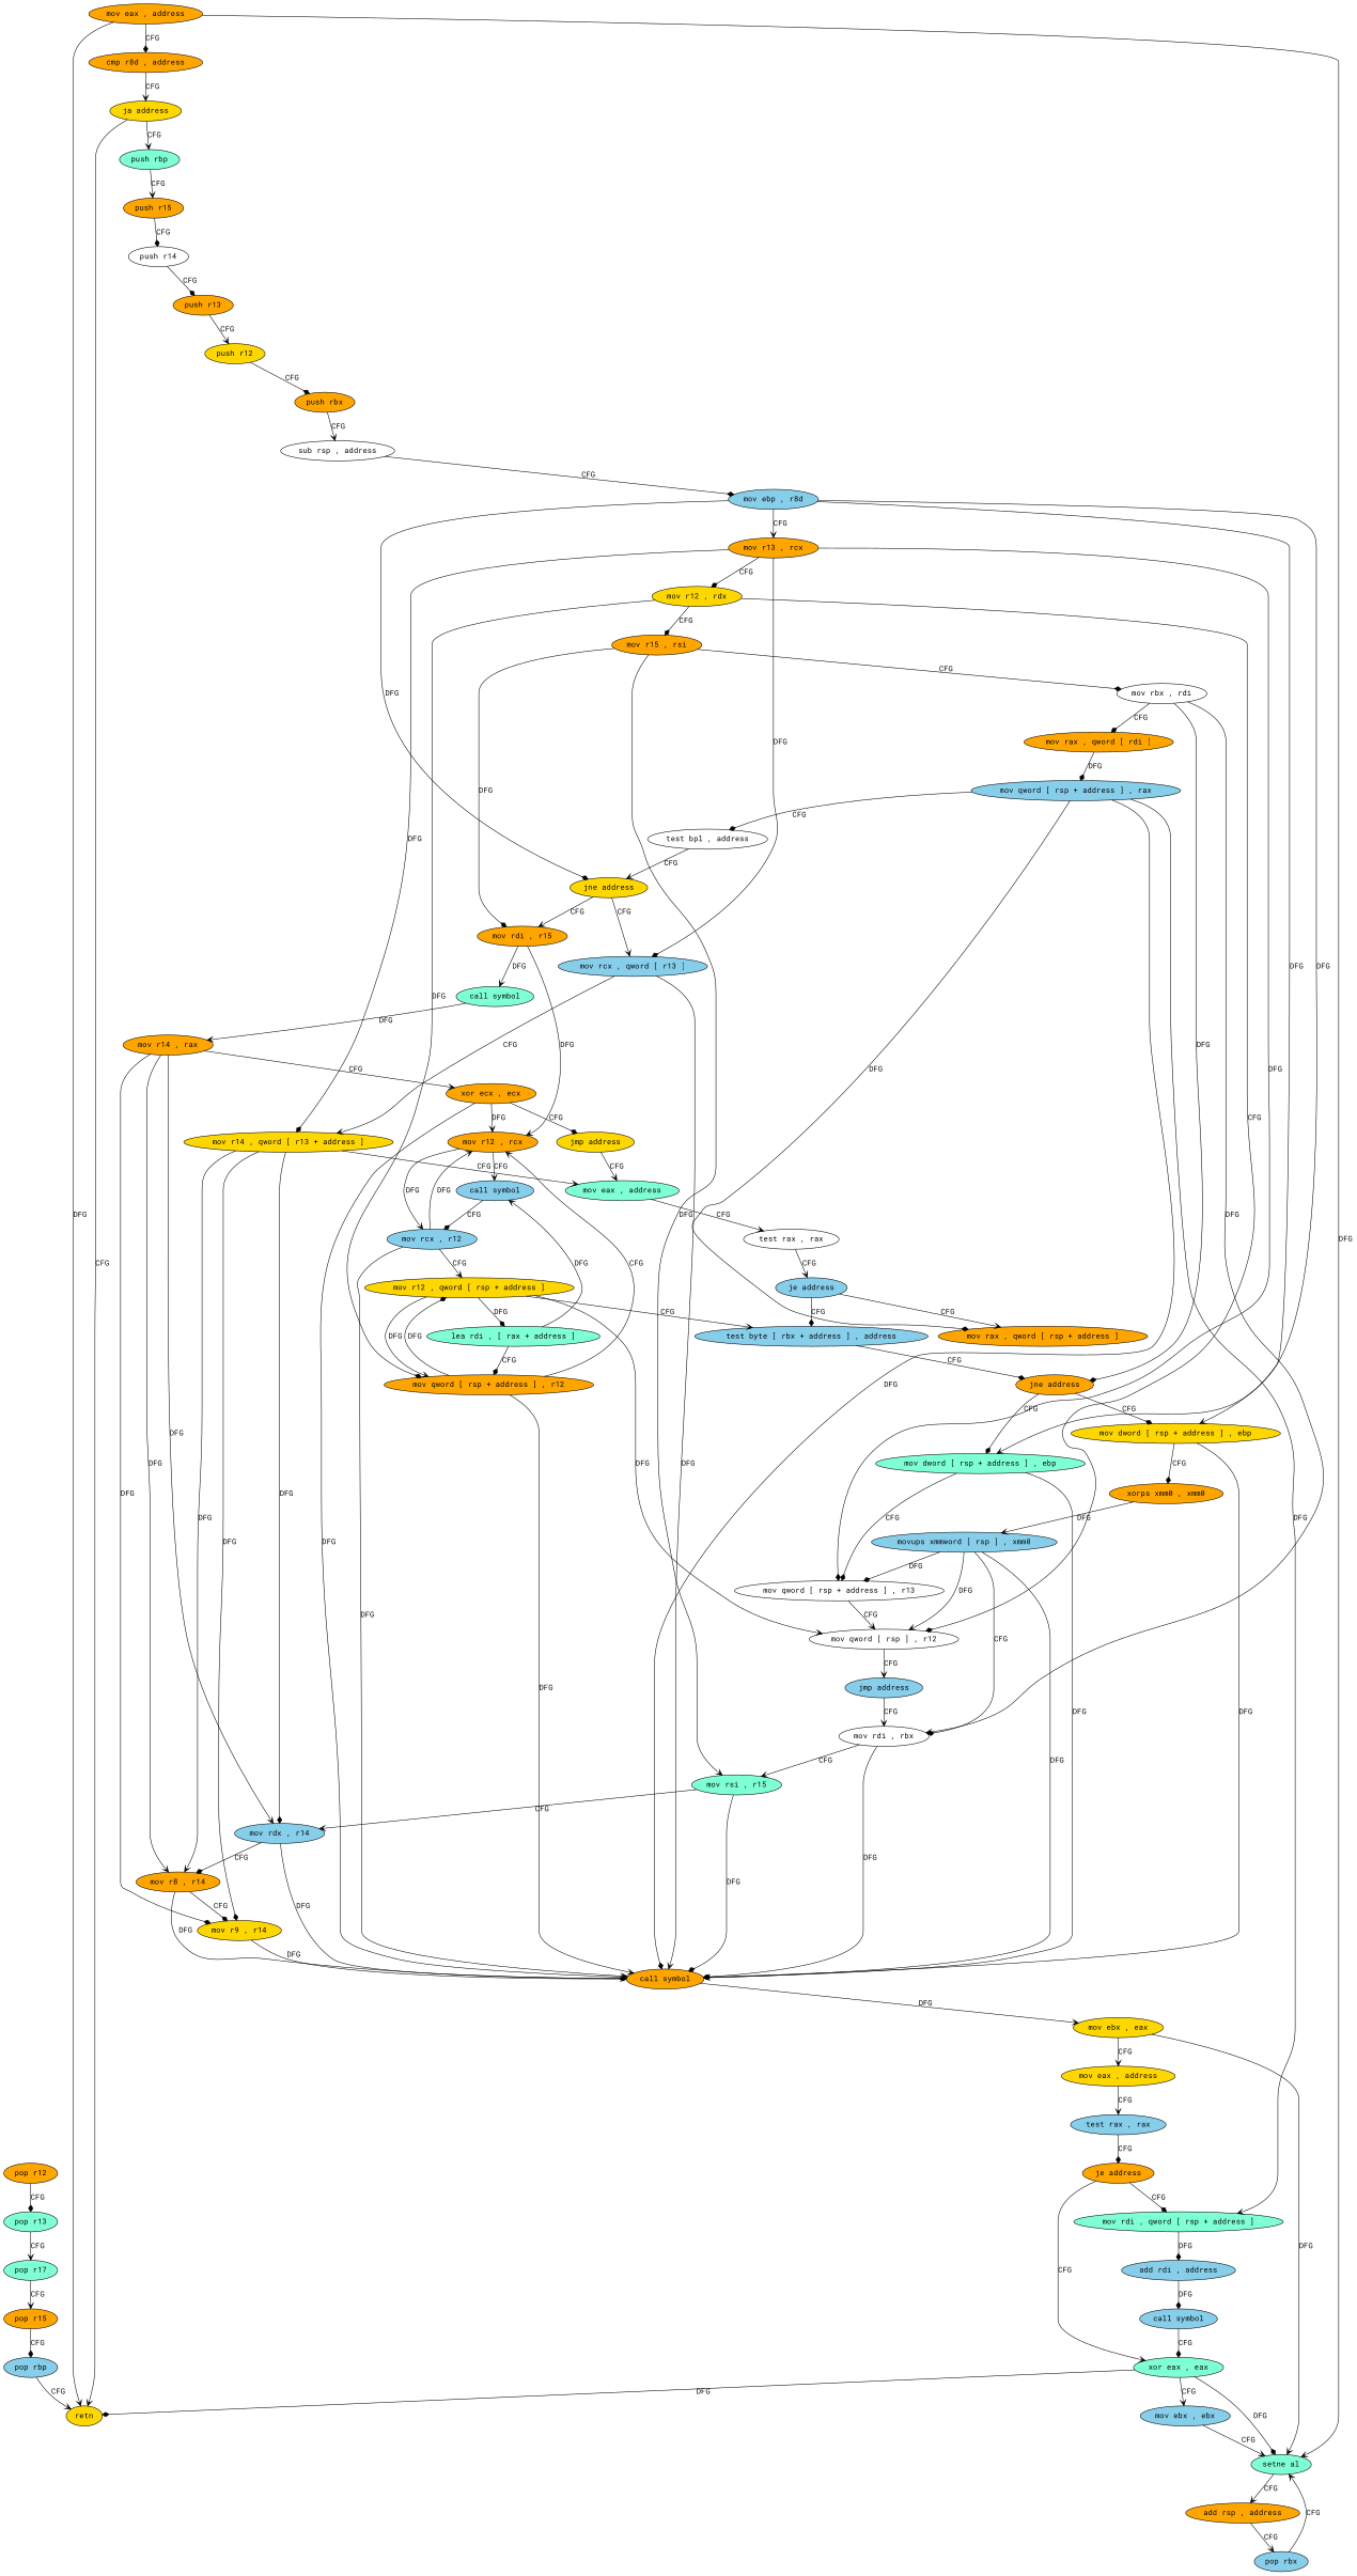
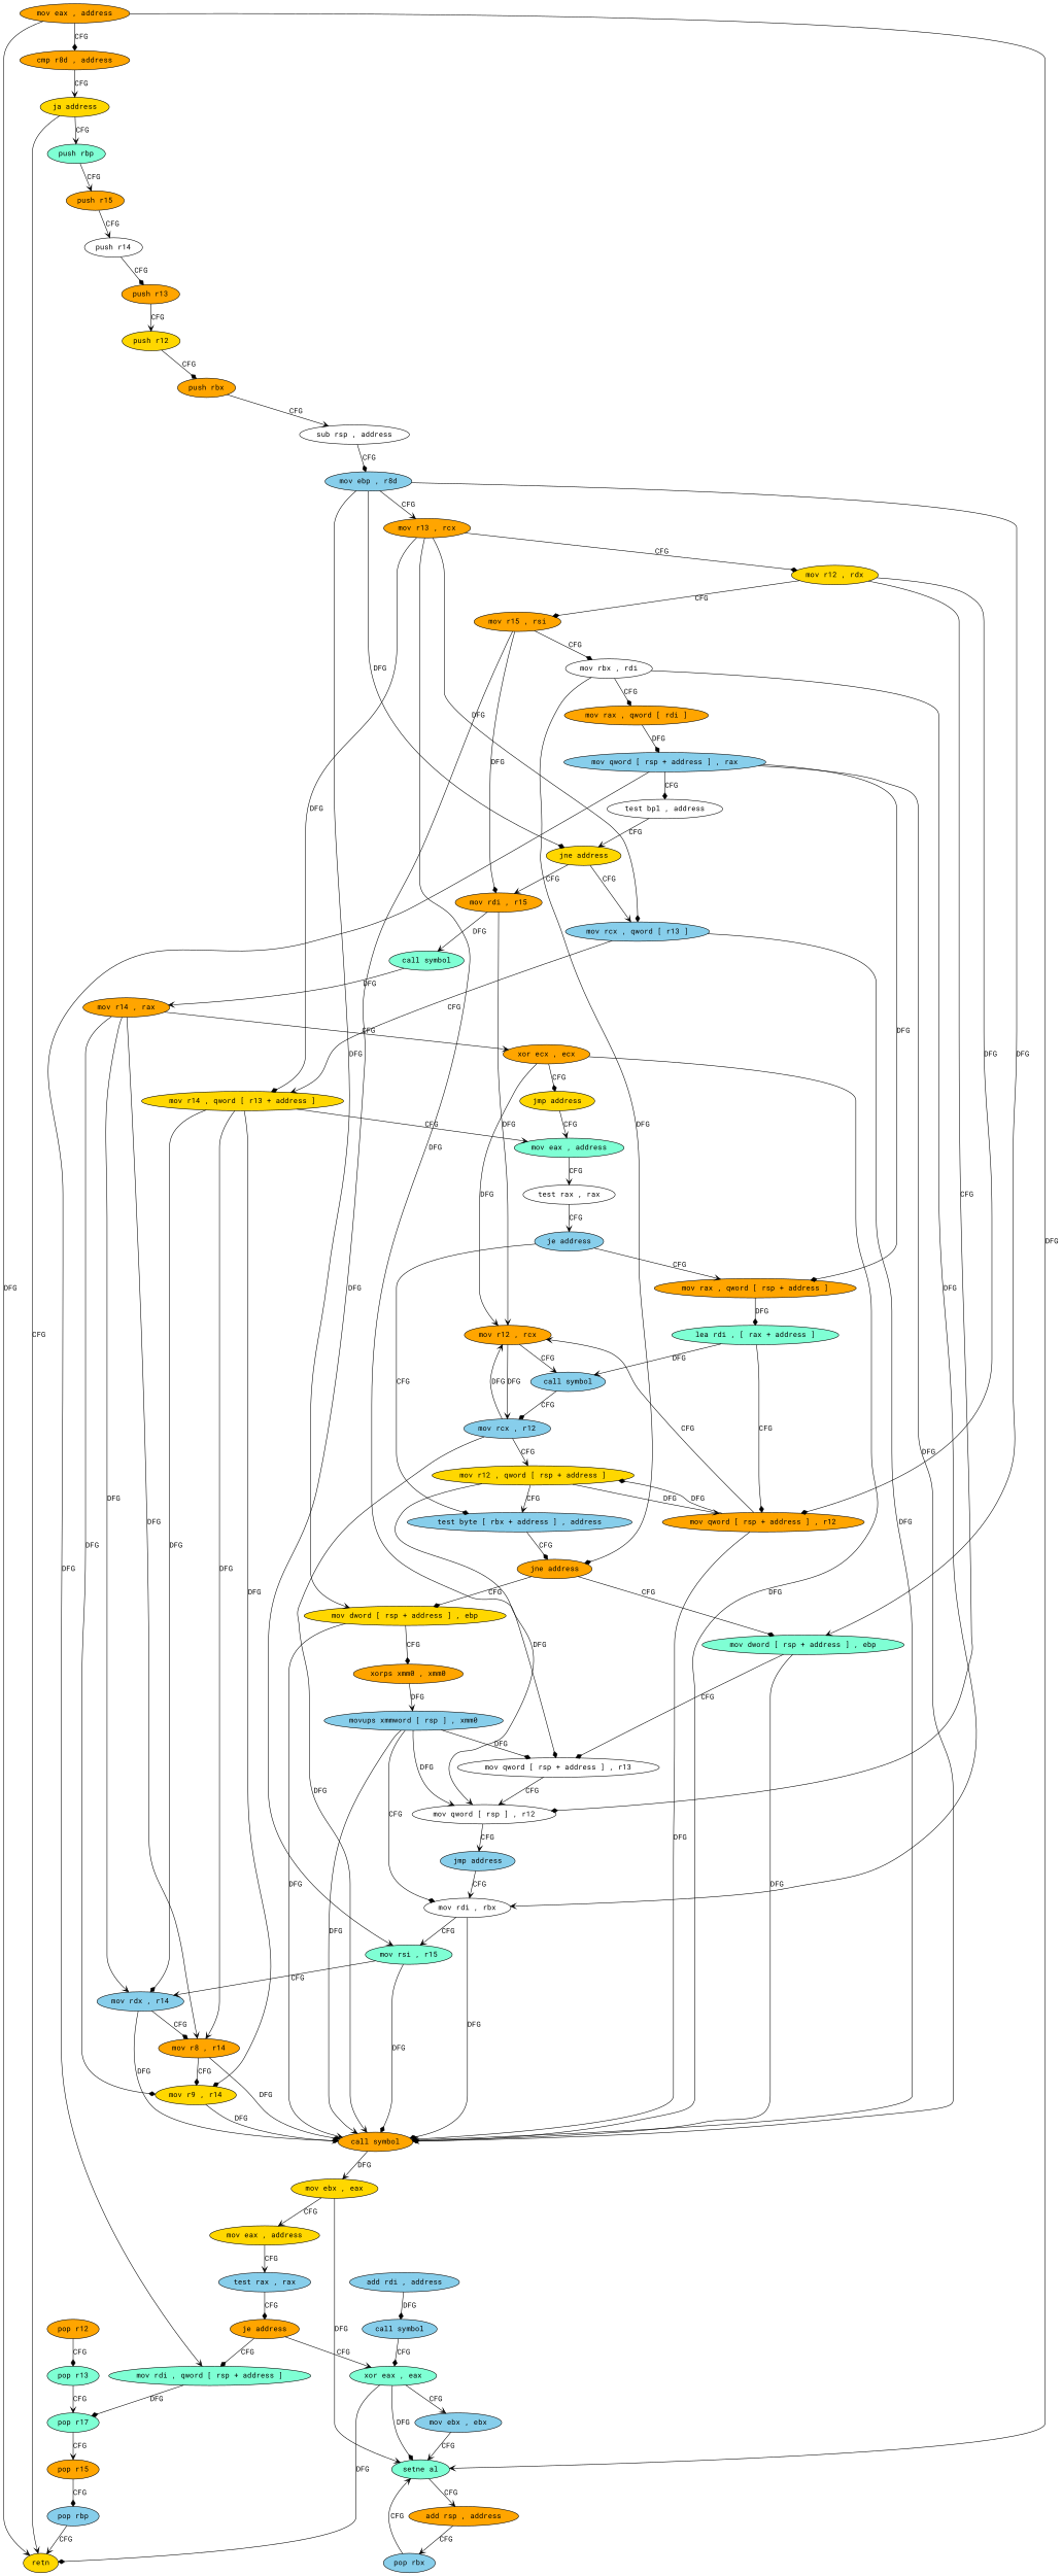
  digraph {
    fontname="Roboto Mono"
    node [fillcolor=orange fontname="Roboto Mono" style=filled]
    edge [arrowhead=vee fontname="Roboto Mono"]
    n1 [label="mov eax , address"]
    n2 [label="cmp r8d , address"]
    n3 [fillcolor=gold label=retn]
    n4 [fillcolor=aquamarine label="setne al"]
    n5 [fillcolor=gold label="ja address"]
    n6 [label="add rsp , address"]
    n7 [fillcolor=aquamarine label="push rbp"]
    n8 [label="push r15"]
    n9 [fillcolor=white label="push r14"]
    n10 [label="push r13"]
    n11 [fillcolor=gold label="push r12"]
    n12 [label="push rbx"]
    n13 [fillcolor=white label="sub rsp , address"]
    n14 [fillcolor=skyblue label="mov ebp , r8d"]
    n15 [label="mov r13 , rcx"]
    n16 [fillcolor=gold label="jne address"]
    n17 [fillcolor=gold label="mov dword [ rsp + address ] , ebp"]
    n18 [fillcolor=aquamarine label="mov dword [ rsp + address ] , ebp"]
    n19 [fillcolor=gold label="mov r12 , rdx"]
    n20 [fillcolor=skyblue label="mov rcx , qword [ r13 ]"]
    n21 [fillcolor=gold label="mov r14 , qword [ r13 + address ]"]
    n22 [fillcolor=white label="mov qword [ rsp + address ] , r13"]
    n23 [label="mov rdi , r15"]
    n24 [label="call symbol"]
    n25 [label="xorps xmm0 , xmm0"]
    n26 [label="mov r15 , rsi"]
    n27 [label="mov qword [ rsp + address ] , r12"]
    n28 [fillcolor=white label="mov qword [ rsp ] , r12"]
    n29 [fillcolor=aquamarine label="mov eax , address"]
    n30 [fillcolor=skyblue label="mov rdx , r14"]
    n31 [label="mov r8 , r14"]
    n32 [fillcolor=gold label="mov r9 , r14"]
    n33 [fillcolor=white label="mov rbx , rdi"]
    n34 [fillcolor=aquamarine label="mov rsi , r15"]
    n35 [label="mov r12 , rcx"]
    n36 [fillcolor=gold label="mov r12 , qword [ rsp + address ]"]
    n37 [fillcolor=skyblue label="jmp address"]
    n38 [label="mov rax , qword [ rdi ]"]
    n39 [label="jne address"]
    n40 [fillcolor=white label="mov rdi , rbx"]
    n41 [fillcolor=aquamarine label="call symbol"]
    n42 [fillcolor=skyblue label="mov qword [ rsp + address ] , rax"]
    n43 [fillcolor=white label="test bpl , address"]
    n44 [label="mov rax , qword [ rsp + address ]"]
    n45 [fillcolor=aquamarine label="mov rdi , qword [ rsp + address ]"]
    n46 [fillcolor=aquamarine label="lea rdi , [ rax + address ]"]
    n47 [fillcolor=skyblue label="add rdi , address"]
    n48 [fillcolor=gold label="mov ebx , eax"]
    n49 [fillcolor=skyblue label="call symbol"]
    n50 [fillcolor=skyblue label="mov rcx , r12"]
    n51 [label="mov r14 , rax"]
    n52 [fillcolor=white label="test rax , rax"]
    n53 [fillcolor=skyblue label="je address"]
    n54 [label="xor ecx , ecx"]
    n55 [fillcolor=gold label="jmp address"]
    n56 [fillcolor=skyblue label="test byte [ rbx + address ] , address"]
    n57 [fillcolor=skyblue label="movups xmmword [ rsp ] , xmm0"]
    n58 [fillcolor=aquamarine label="xor eax , eax"]
    n59 [fillcolor=skyblue label="mov ebx , ebx"]
    n60 [fillcolor=skyblue label="pop rbx"]
    n61 [label="pop r12"]
    n62 [fillcolor=aquamarine label="pop r13"]
    n63 [fillcolor=aquamarine label="pop r17"]
    n64 [label="pop r15"]
    n65 [fillcolor=skyblue label="pop rbp"]
    n66 [fillcolor=skyblue label="call symbol"]
    n67 [fillcolor=gold label="mov eax , address"]
    n68 [fillcolor=skyblue label="test rax , rax"]
    n69 [label="je address"]
    n1 -> n2 [arrowhead=diamond label=CFG]
    n1 -> n3 [label=DFG]
    n1 -> n4 [label=DFG]
    n2 -> n5 [label=CFG]
    n4 -> n6 [label=CFG]
    n5 -> n3 [label=CFG]
    n5 -> n7 [label=CFG]
    n6 -> n60 [label=CFG]
    n7 -> n8 [label=CFG]
-   n8 -> n9 [arrowhead=diamond label=CFG]
+   n8 -> n9 [label=CFG]
    n9 -> n10 [arrowhead=diamond label=CFG]
    n10 -> n11 [label=CFG]
    n11 -> n12 [arrowhead=diamond label=CFG]
    n12 -> n13 [label=CFG]
    n13 -> n14 [arrowhead=diamond label=CFG]
    n14 -> n15 [label=CFG]
    n14 -> n16 [arrowhead=diamond label=DFG]
    n14 -> n17 [label=DFG]
    n14 -> n18 [label=DFG]
    n15 -> n19 [arrowhead=diamond label=CFG]
    n15 -> n20 [arrowhead=diamond label=DFG]
    n15 -> n21 [arrowhead=diamond label=DFG]
    n15 -> n22 [arrowhead=diamond label=DFG]
    n16 -> n20 [label=CFG]
    n16 -> n23 [label=CFG]
    n17 -> n24 [label=DFG]
    n17 -> n25 [arrowhead=diamond label=CFG]
    n18 -> n22 [arrowhead=diamond label=CFG]
    n18 -> n24 [arrowhead=diamond label=DFG]
    n19 -> n26 [arrowhead=diamond label=CFG]
    n19 -> n27 [arrowhead=diamond label=DFG]
    n19 -> n28 [arrowhead=diamond label=CFG]
    n20 -> n21 [label=CFG]
    n20 -> n24 [label=DFG]
    n21 -> n29 [label=CFG]
    n21 -> n30 [arrowhead=diamond label=DFG]
    n21 -> n31 [label=DFG]
    n21 -> n32 [arrowhead=diamond label=DFG]
    n22 -> n28 [label=CFG]
    n23 -> n35 [label=DFG]
    n23 -> n41 [label=DFG]
    n24 -> n48 [label=DFG]
    n25 -> n57 [label=DFG]
    n26 -> n23 [arrowhead=diamond label=DFG]
    n26 -> n33 [arrowhead=diamond label=CFG]
    n26 -> n34 [label=DFG]
    n27 -> n24 [label=DFG]
    n27 -> n35 [label=CFG]
    n27 -> n36 [arrowhead=diamond label=DFG]
    n28 -> n37 [label=CFG]
    n29 -> n52 [label=CFG]
    n30 -> n24 [arrowhead=diamond label=DFG]
    n30 -> n31 [arrowhead=diamond label=CFG]
    n31 -> n24 [arrowhead=diamond label=DFG]
    n31 -> n32 [arrowhead=diamond label=CFG]
    n32 -> n24 [label=DFG]
    n33 -> n38 [arrowhead=diamond label=CFG]
    n33 -> n39 [arrowhead=diamond label=DFG]
    n33 -> n40 [label=DFG]
    n34 -> n24 [arrowhead=diamond label=DFG]
    n34 -> n30 [label=CFG]
    n35 -> n49 [label=CFG]
    n35 -> n50 [label=DFG]
    n36 -> n27 [label=DFG]
    n36 -> n28 [label=DFG]
    n36 -> n56 [label=CFG]
    n37 -> n40 [label=CFG]
    n38 -> n42 [arrowhead=diamond label=DFG]
    n39 -> n17 [arrowhead=diamond label=CFG]
    n39 -> n18 [arrowhead=diamond label=CFG]
    n40 -> n24 [arrowhead=diamond label=DFG]
    n40 -> n34 [label=CFG]
    n41 -> n51 [label=DFG]
    n42 -> n24 [arrowhead=diamond label=DFG]
    n42 -> n43 [arrowhead=diamond label=CFG]
    n42 -> n44 [arrowhead=diamond label=DFG]
    n42 -> n45 [label=DFG]
    n43 -> n16 [label=CFG]
-   n36 -> n46 [arrowhead=diamond label=DFG]
-   n45 -> n47 [arrowhead=diamond label=DFG]
+   n44 -> n46 [arrowhead=diamond label=DFG]
+   n45 -> n63 [arrowhead=diamond label=DFG]
    n46 -> n27 [arrowhead=diamond label=CFG]
    n46 -> n49 [label=DFG]
    n47 -> n66 [arrowhead=diamond label=DFG]
    n48 -> n4 [label=DFG]
    n48 -> n67 [label=CFG]
    n49 -> n50 [arrowhead=diamond label=CFG]
    n50 -> n24 [label=DFG]
    n50 -> n35 [label=DFG]
    n50 -> n36 [label=CFG]
    n51 -> n30 [label=DFG]
    n51 -> n31 [label=DFG]
    n51 -> n32 [arrowhead=diamond label=DFG]
    n51 -> n54 [label=CFG]
    n52 -> n53 [label=CFG]
    n53 -> n44 [label=CFG]
    n53 -> n56 [arrowhead=diamond label=CFG]
    n54 -> n24 [label=DFG]
    n54 -> n35 [label=DFG]
    n54 -> n55 [arrowhead=diamond label=CFG]
    n55 -> n29 [label=CFG]
    n56 -> n39 [arrowhead=diamond label=CFG]
    n57 -> n22 [arrowhead=diamond label=DFG]
    n57 -> n24 [label=DFG]
    n57 -> n28 [label=DFG]
    n57 -> n40 [arrowhead=diamond label=CFG]
    n58 -> n3 [arrowhead=diamond label=DFG]
    n58 -> n4 [arrowhead=diamond label=DFG]
    n58 -> n59 [label=CFG]
    n59 -> n4 [label=CFG]
    n60 -> n4 [label=CFG]
    n61 -> n62 [arrowhead=diamond label=CFG]
    n62 -> n63 [label=CFG]
    n63 -> n64 [label=CFG]
    n64 -> n65 [arrowhead=diamond label=CFG]
    n65 -> n3 [label=CFG]
    n66 -> n58 [arrowhead=diamond label=CFG]
    n67 -> n68 [label=CFG]
    n68 -> n69 [arrowhead=diamond label=CFG]
    n69 -> n45 [arrowhead=diamond label=CFG]
    n69 -> n58 [label=CFG]
  }
